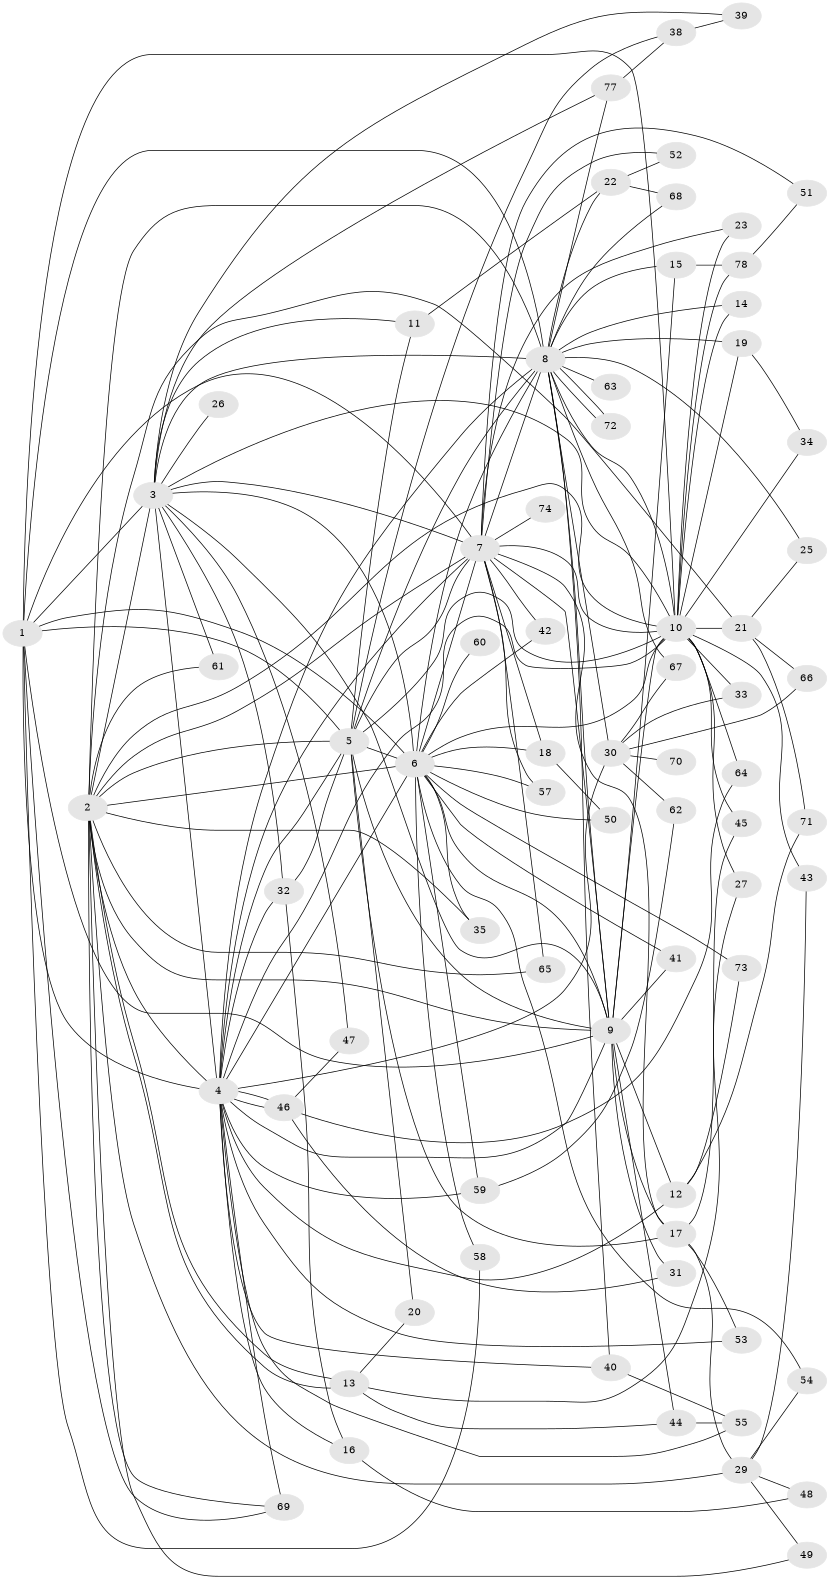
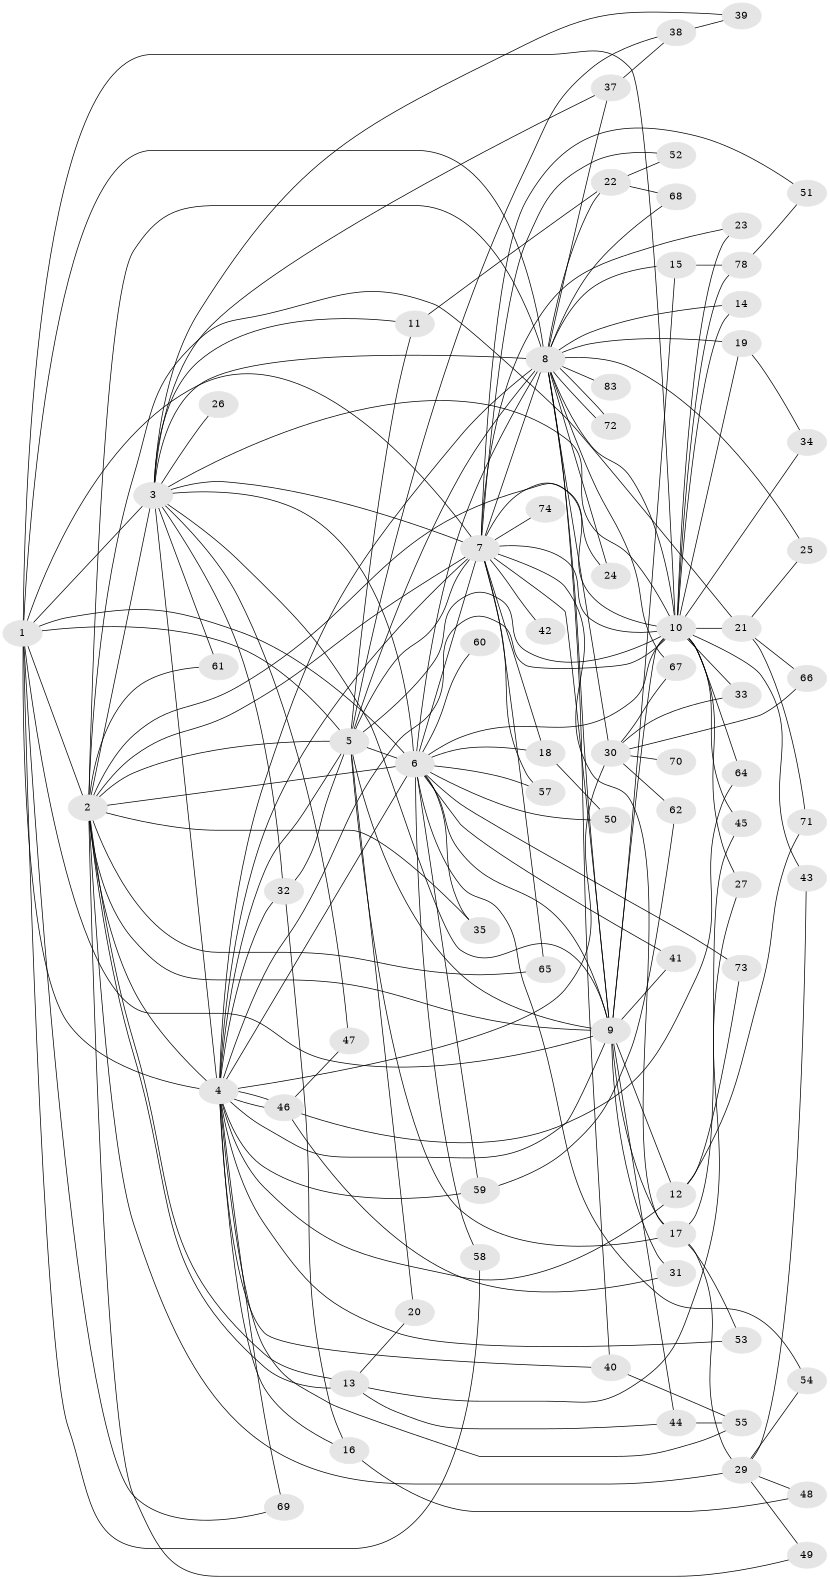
  graph {
    rankdir=LR
    node [color=gray90 style=filled]
    1
    2
    3
    4
    5
    6
    7
    8
    9
    10
    58
    69
    13
    21
    29
    35
    49
    61
    65
    11
    26
    32
-   37 [label=77]
+   37
    39
    47
    16
    12
    30
    40
    46
    53
    55
    59
    17
    20
    38
    18
    41
    42
    50
    54
    57
    60
    73
    23
+   24
    51
    52
    74
-   63
+   63 [label=83]
    14
    15
    19
    22
    25
    67
    68
    72
    31
    44
    27
    n62 [label=78]
    33
    34
    43
    45
    64
    71
    66
    48
    62
    70
-   69 -- 2
+   1 -- 2
    1 -- 3
    1 -- 4
    1 -- 5
    1 -- 6
    1 -- 7
    1 -- 8
    1 -- 9
    1 -- 10
    1 -- 58
    1 -- 69
    2 -- 3
    2 -- 4
    2 -- 5
    2 -- 6
    2 -- 7
    2 -- 8
    2 -- 9
    2 -- 10
    2 -- 13
    2 -- 13
    2 -- 21
    2 -- 29
    2 -- 35
    2 -- 49
    2 -- 61
    2 -- 65
    3 -- 4
    3 -- 6
    3 -- 7
    3 -- 8
    3 -- 9
    3 -- 10
    3 -- 61
    3 -- 11
    3 -- 26
    3 -- 32
    3 -- 37
    3 -- 39
    3 -- 47
    4 -- 5
    4 -- 6
    4 -- 7
    4 -- 8
    4 -- 9
    4 -- 10
    4 -- 69
    4 -- 32
    4 -- 16
    4 -- 12
    4 -- 30
    4 -- 40
    4 -- 46
    4 -- 46
    4 -- 53
    4 -- 55
    4 -- 59
    5 -- 6
    5 -- 7
    5 -- 8
    5 -- 9
    5 -- 10
    5 -- 11
    5 -- 17
    5 -- 20
    5 -- 38
    6 -- 7
    6 -- 8
    6 -- 9
    6 -- 10
    6 -- 58
    6 -- 35
    6 -- 59
    6 -- 18
    6 -- 41
-   6 -- 42
    6 -- 50
    6 -- 54
    6 -- 57
    6 -- 60
    6 -- 73
    7 -- 8
    7 -- 9
    7 -- 10
    7 -- 65
    7 -- 17
    7 -- 18
    7 -- 42
    7 -- 57
    7 -- 23
+   7 -- 24
    7 -- 51
    7 -- 52
    7 -- 74
    8 -- 9
    8 -- 10
    8 -- 37
    8 -- 30
    8 -- 40
+   8 -- 24
    8 -- 63
    8 -- 14
    8 -- 15
    8 -- 19
    8 -- 22
    8 -- 25
    8 -- 67
    8 -- 68
    8 -- 72
    8 -- 72
    9 -- 10
    9 -- 12
    9 -- 17
    9 -- 41
    9 -- 15
    9 -- 31
    9 -- 44
    10 -- 21
    10 -- 23
    10 -- 14
    10 -- 19
    10 -- 27
    10 -- n62
    10 -- 33
    10 -- 34
    10 -- 43
    10 -- 45
    10 -- 64
    13 -- 20
    13 -- 44
    13 -- 27
    21 -- 25
    21 -- 71
    21 -- 66
    29 -- 49
    29 -- 54
    29 -- 43
    29 -- 48
    11 -- 22
    32 -- 5
    32 -- 16
    37 -- 38
    16 -- 48
    12 -- 73
    12 -- 71
    30 -- 67
    30 -- 33
    30 -- 66
    30 -- 62
    30 -- 70
    40 -- 55
    46 -- 47
    46 -- 31
    46 -- 64
    59 -- 62
    17 -- 29
    17 -- 53
    17 -- 45
    38 -- 39
    18 -- 50
    15 -- n62
    19 -- 34
    22 -- 52
    22 -- 68
    44 -- 55
    n62 -- 51
  }
